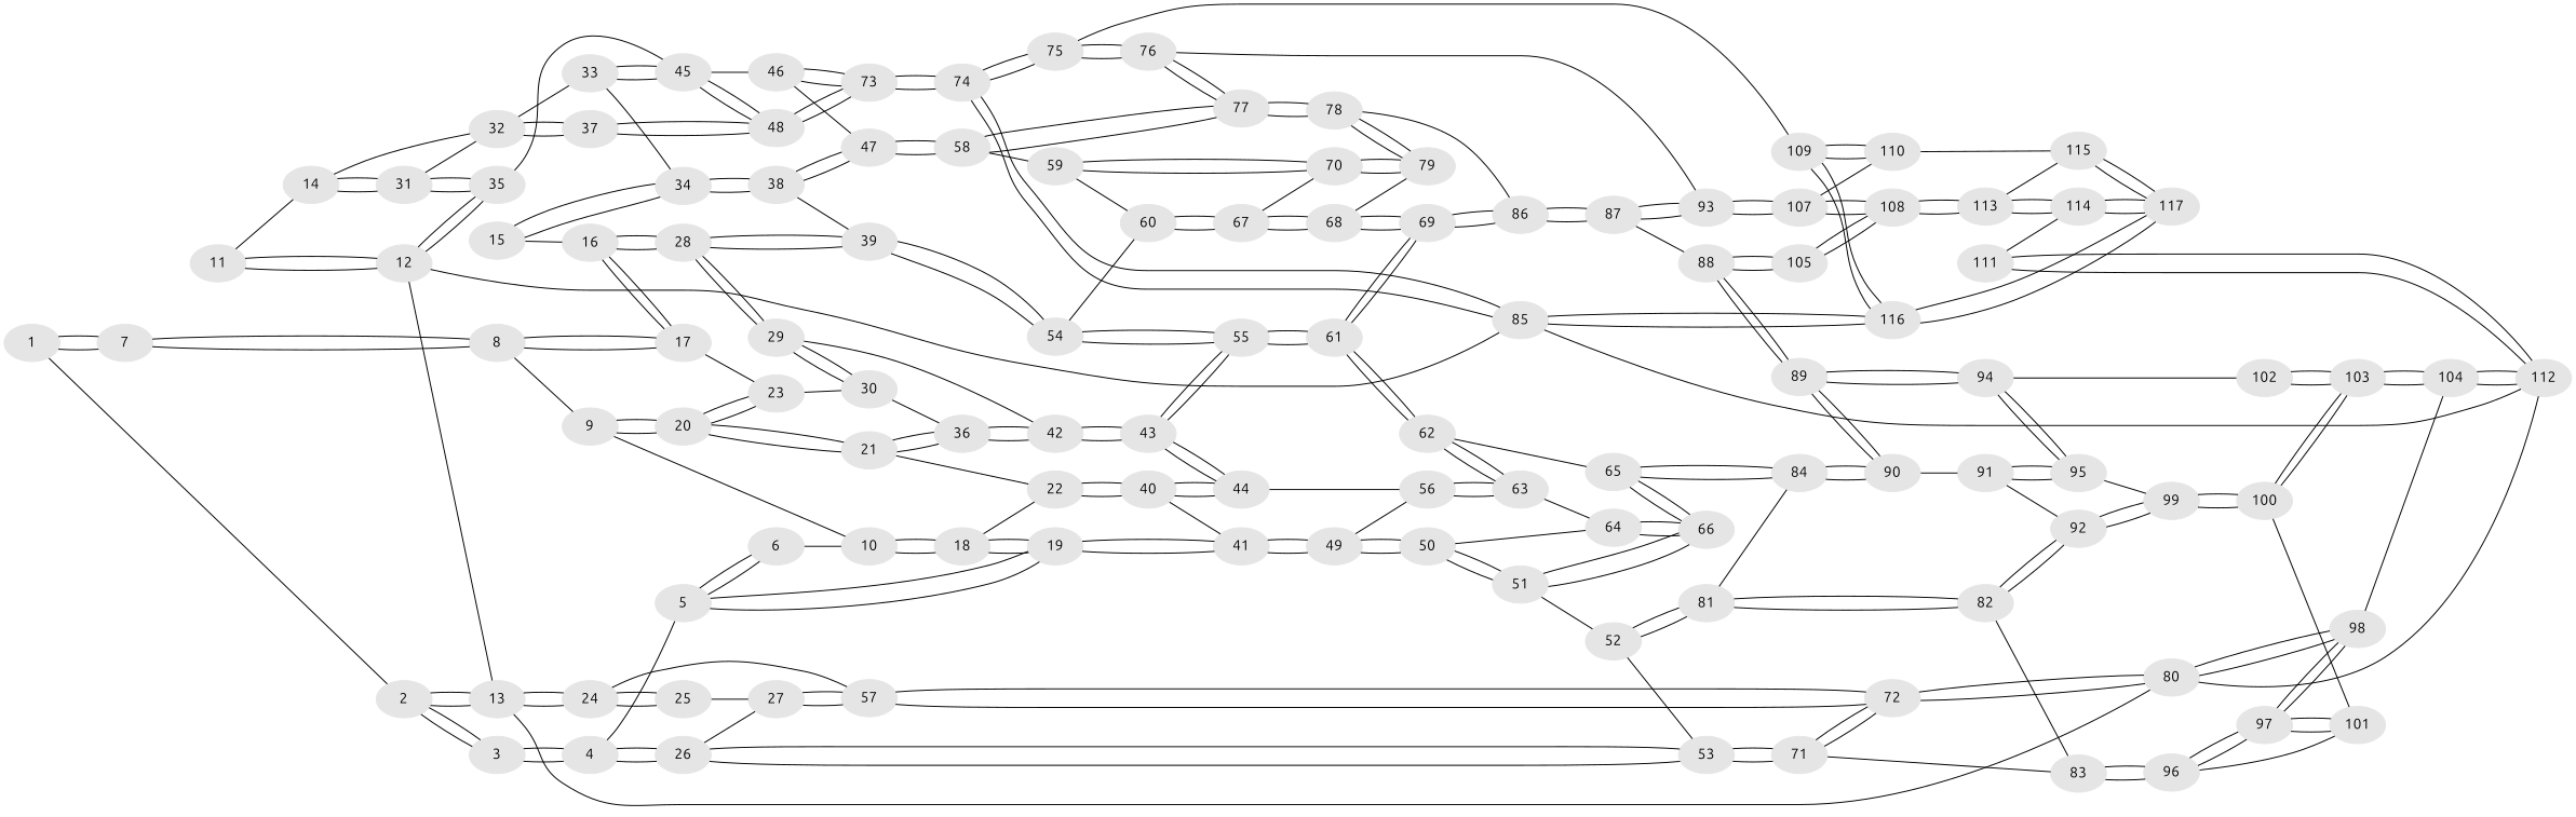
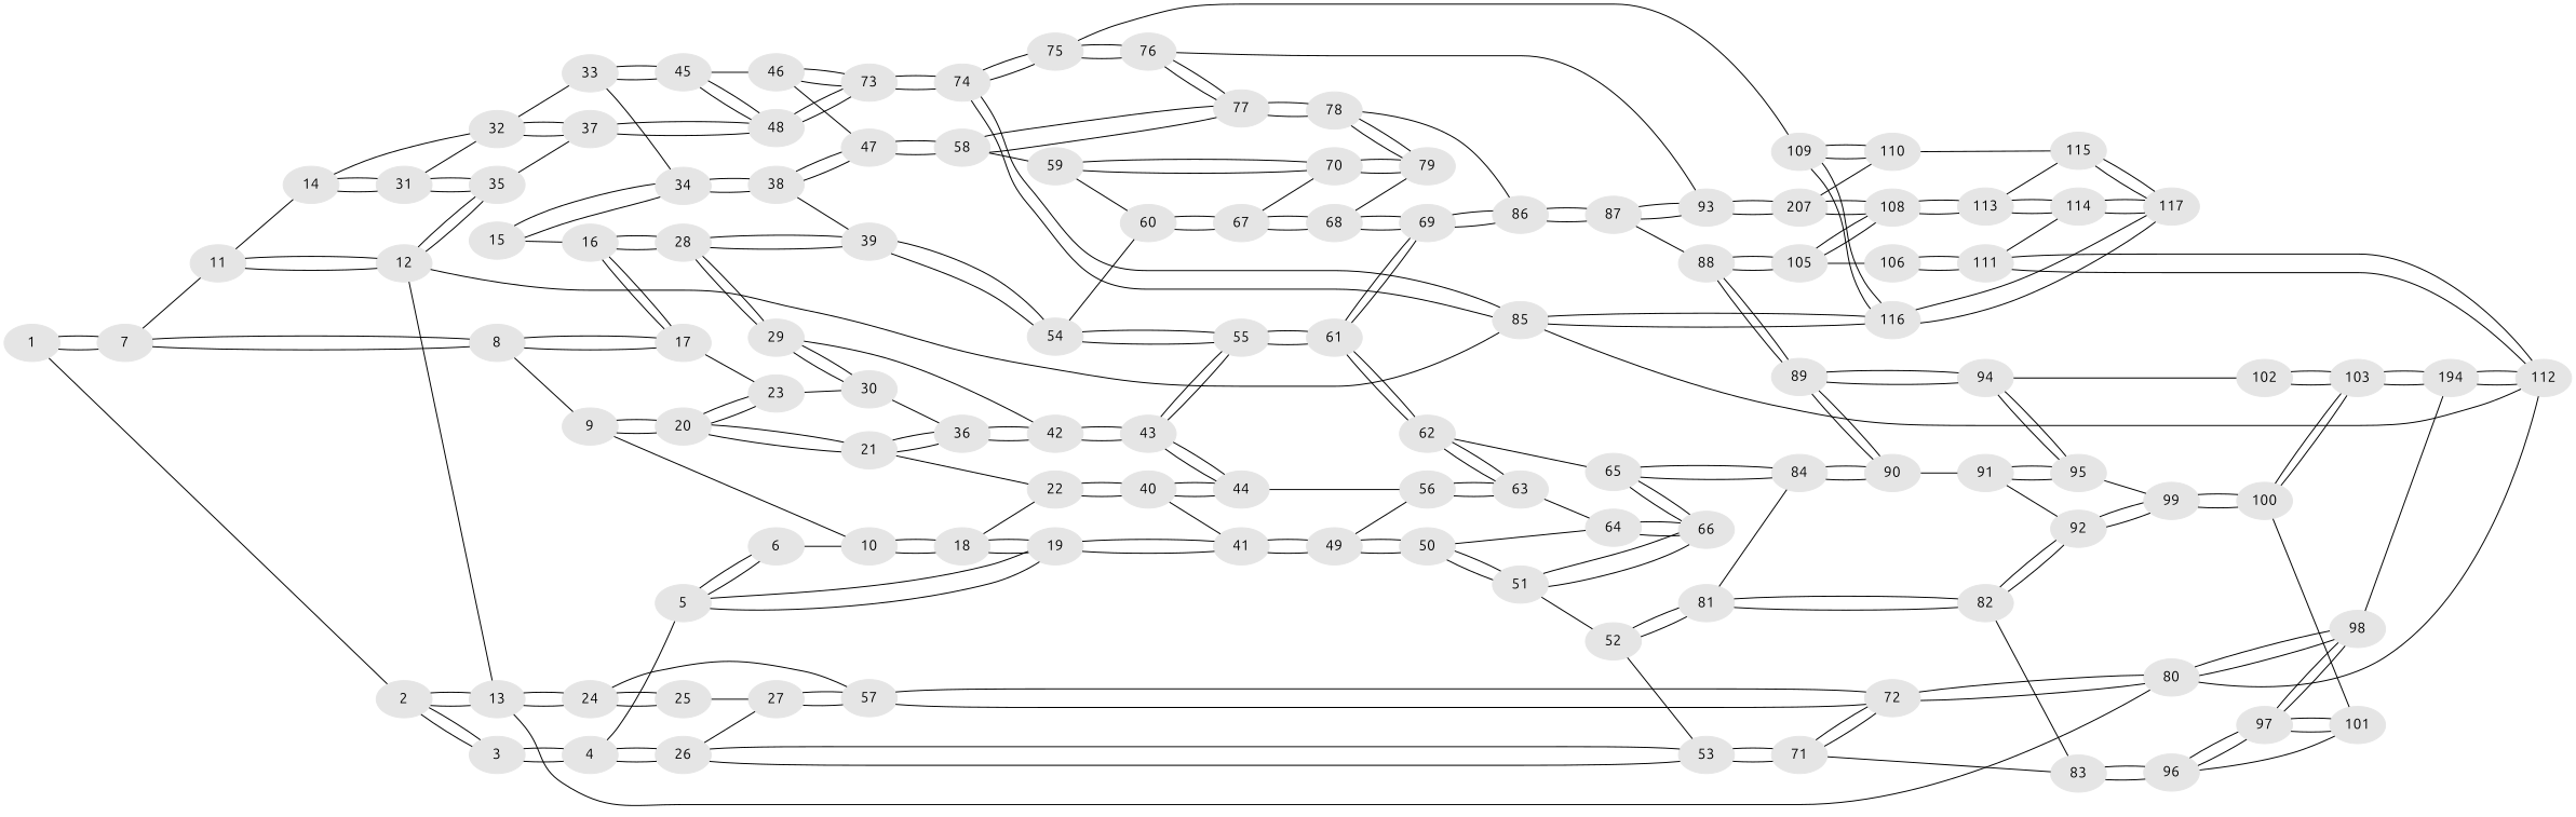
  graph {
    fontname=Ubuntu
    rankdir=LR
    node [color=gray90 fontname=Ubuntu style=filled]
    edge [fontname=Ubuntu]
    1
    2
    7
    3
    13
    8
    11
    4
    24
    80
    5
    26
    6
    19
    27
    53
    10
    41
    18
    9
    17
    12
    14
    20
    23
    21
    22
    35
    85
    31
    32
    37
    112
    116
    25
    57
    98
    15
    16
    34
    28
    38
    29
    39
    30
    40
    49
    36
    42
    44
    72
    71
    54
    43
    33
    45
    48
    46
    47
    73
    58
    55
    60
    56
    50
    61
    63
    74
    59
    77
    51
    64
    52
    66
    81
    84
    82
    83
    67
    62
    69
    70
    78
    79
    68
    65
    86
    90
    87
    96
    75
    76
    109
    93
    110
-   107
-   104
+   107 [label=207]
+   104 [label=194]
    92
    99
    97
    101
    91
    117
    88
    89
    105
    94
+   106
    108
    95
    102
    100
    103
    111
    113
    114
    115
    1 -- 2
    1 -- 7
    1 -- 7
    2 -- 3
    2 -- 3
    2 -- 13
    2 -- 13
    7 -- 8
    7 -- 8
+   7 -- 11
    3 -- 4
    3 -- 4
    13 -- 24
    13 -- 24
    13 -- 80
    8 -- 9
    8 -- 17
    8 -- 17
    11 -- 12
    11 -- 12
    11 -- 14
    4 -- 5
    4 -- 26
    4 -- 26
    24 -- 25
    24 -- 25
    24 -- 57
    80 -- 112
    80 -- 98
    80 -- 98
    5 -- 6
    5 -- 6
    5 -- 19
    5 -- 19
    26 -- 27
    26 -- 53
    26 -- 53
    6 -- 10
    19 -- 41
    19 -- 41
    27 -- 57
    27 -- 57
    53 -- 71
    53 -- 71
    10 -- 18
    10 -- 18
    41 -- 49
    41 -- 49
    18 -- 19
    18 -- 19
    18 -- 22
    9 -- 10
    9 -- 20
    9 -- 20
    17 -- 23
    12 -- 13
    12 -- 35
    12 -- 35
    12 -- 85
    14 -- 31
    14 -- 31
    14 -- 32
    20 -- 23
    20 -- 23
    20 -- 21
    20 -- 21
    23 -- 30
    21 -- 22
    21 -- 36
    21 -- 36
    22 -- 40
    22 -- 40
-   35 -- 45
+   35 -- 37
    85 -- 112
    85 -- 116
    85 -- 116
    31 -- 35
    31 -- 35
    31 -- 32
    32 -- 37
    32 -- 37
    32 -- 33
    37 -- 48
    37 -- 48
    116 -- 117
    116 -- 117
    25 -- 27
    57 -- 72
    57 -- 72
    98 -- 104
    15 -- 16
    15 -- 34
    15 -- 34
    16 -- 17
    16 -- 17
    16 -- 28
    16 -- 28
    34 -- 38
    34 -- 38
    28 -- 29
    28 -- 29
    28 -- 39
    28 -- 39
    38 -- 39
    38 -- 47
    38 -- 47
    29 -- 30
    29 -- 30
    29 -- 42
    39 -- 54
    39 -- 54
    30 -- 36
    40 -- 41
    40 -- 44
    40 -- 44
    49 -- 56
    49 -- 50
    49 -- 50
    36 -- 42
    36 -- 42
    42 -- 43
    42 -- 43
    44 -- 56
    72 -- 80
    72 -- 80
    71 -- 72
    71 -- 72
    71 -- 83
    54 -- 55
    54 -- 55
    54 -- 60
    43 -- 44
    43 -- 44
    43 -- 55
    43 -- 55
    33 -- 34
    33 -- 45
    33 -- 45
    45 -- 48
    45 -- 48
    45 -- 46
    48 -- 73
    48 -- 73
    46 -- 47
    46 -- 73
    46 -- 73
    47 -- 58
    47 -- 58
    73 -- 74
    73 -- 74
    58 -- 59
    58 -- 77
    58 -- 77
    55 -- 61
    55 -- 61
    60 -- 67
    60 -- 67
    56 -- 63
    56 -- 63
    50 -- 51
    50 -- 51
    50 -- 64
    61 -- 62
    61 -- 62
    61 -- 69
    61 -- 69
    63 -- 64
    74 -- 85
    74 -- 85
    74 -- 75
    74 -- 75
    59 -- 60
    59 -- 70
    59 -- 70
    77 -- 78
    77 -- 78
    51 -- 52
    51 -- 66
    51 -- 66
    64 -- 66
    64 -- 66
    52 -- 53
    52 -- 81
    52 -- 81
    81 -- 84
    81 -- 82
    81 -- 82
    84 -- 90
    84 -- 90
    82 -- 83
    82 -- 92
    82 -- 92
    83 -- 96
    83 -- 96
    67 -- 70
    67 -- 68
    67 -- 68
    62 -- 63
    62 -- 63
    62 -- 65
    69 -- 86
    69 -- 86
    70 -- 79
    70 -- 79
    78 -- 79
    78 -- 79
    78 -- 86
    68 -- 69
    68 -- 69
    68 -- 79
    65 -- 66
    65 -- 66
    65 -- 84
    65 -- 84
    86 -- 87
    86 -- 87
    90 -- 91
    87 -- 93
    87 -- 93
    87 -- 88
    96 -- 97
    96 -- 97
    96 -- 101
    75 -- 76
    75 -- 76
    75 -- 109
    76 -- 77
    76 -- 77
    76 -- 93
    109 -- 116
    109 -- 116
    109 -- 110
    109 -- 110
    93 -- 107
    93 -- 107
    110 -- 115
    107 -- 110
    107 -- 108
    107 -- 108
    104 -- 112
    104 -- 112
    92 -- 99
    92 -- 99
    99 -- 100
    99 -- 100
    97 -- 98
    97 -- 98
    97 -- 101
    97 -- 101
    91 -- 92
    91 -- 95
    91 -- 95
    88 -- 89
    88 -- 89
    88 -- 105
    88 -- 105
    89 -- 90
    89 -- 90
    89 -- 94
    89 -- 94
+   105 -- 106
    105 -- 108
    105 -- 108
    94 -- 95
    94 -- 95
    94 -- 102
+   106 -- 111
+   106 -- 111
    108 -- 113
    108 -- 113
    95 -- 99
    102 -- 103
    102 -- 103
    100 -- 101
    100 -- 103
    100 -- 103
    103 -- 104
    103 -- 104
    111 -- 112
    111 -- 112
    111 -- 114
    113 -- 114
    113 -- 114
    113 -- 115
    114 -- 117
    114 -- 117
    115 -- 117
    115 -- 117
  }
